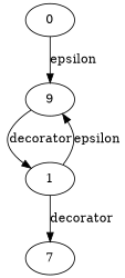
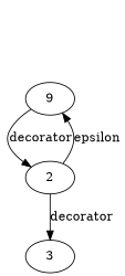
  digraph {
    n1 [label=9]
-   0
-   2 [label=1]
-   3 [label=7]
+   2
+   3
    n1 -> 2 [label=decorator]
-   0 -> n1 [label=epsilon]
    2 -> n1 [label=epsilon]
    2 -> 3 [label=decorator]
  }
